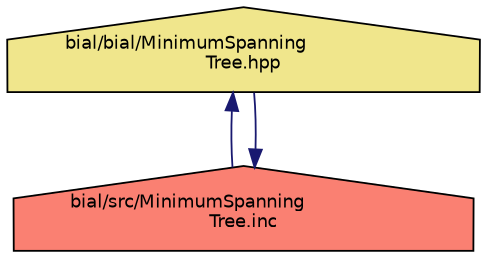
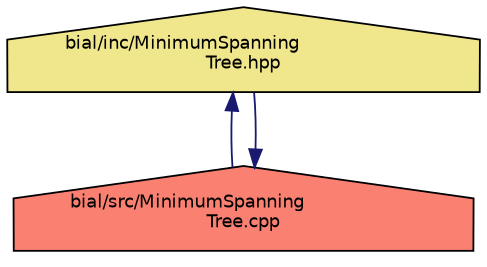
  digraph {
    node [color=black fontname=Helvetica fontsize=10 shape=house style=filled]
    edge [color=midnightblue dir=back fontname=Helvetica fontsize=10 labelfontname=Helvetica labelfontsize=10 style=solid]
-   n1 [fillcolor=khaki fontcolor=black height=0.2 label="bial/bial/MinimumSpanning\lTree.hpp" width=0.4]
-   n2 [fillcolor=salmon height=0.2 label="bial/src/MinimumSpanning\lTree.inc" width=0.4]
+   n1 [fillcolor=khaki fontcolor=black height=0.2 label="bial/inc/MinimumSpanning\lTree.hpp" width=0.4]
+   n2 [fillcolor=salmon height=0.2 label="bial/src/MinimumSpanning\lTree.cpp" width=0.4]
    n1 -> n2
    n2 -> n1
  }
